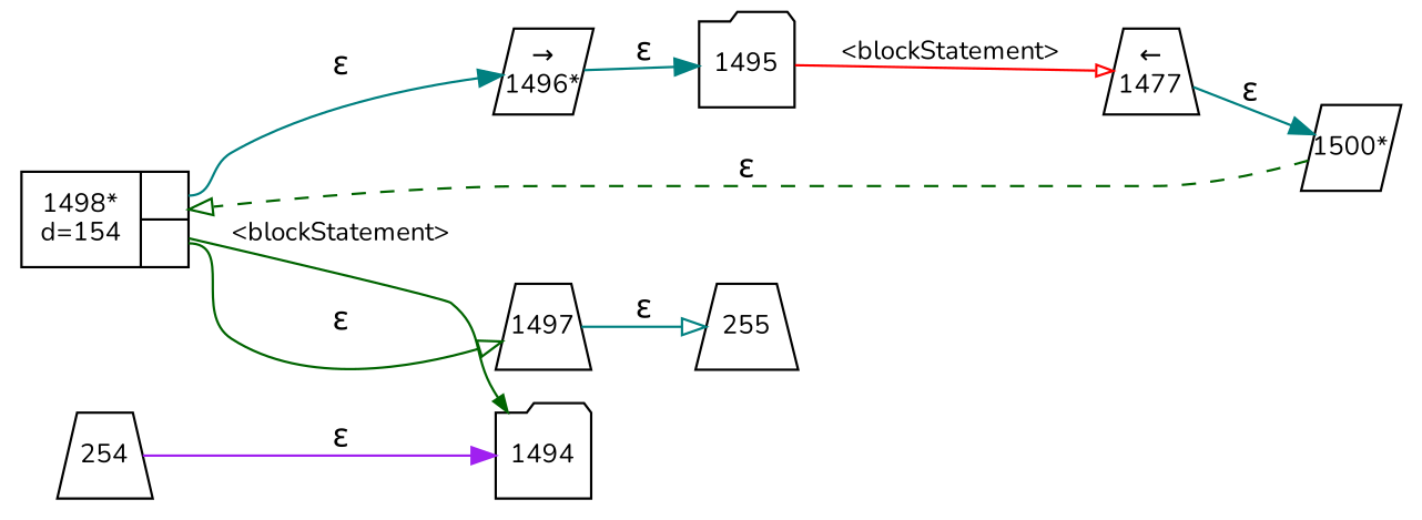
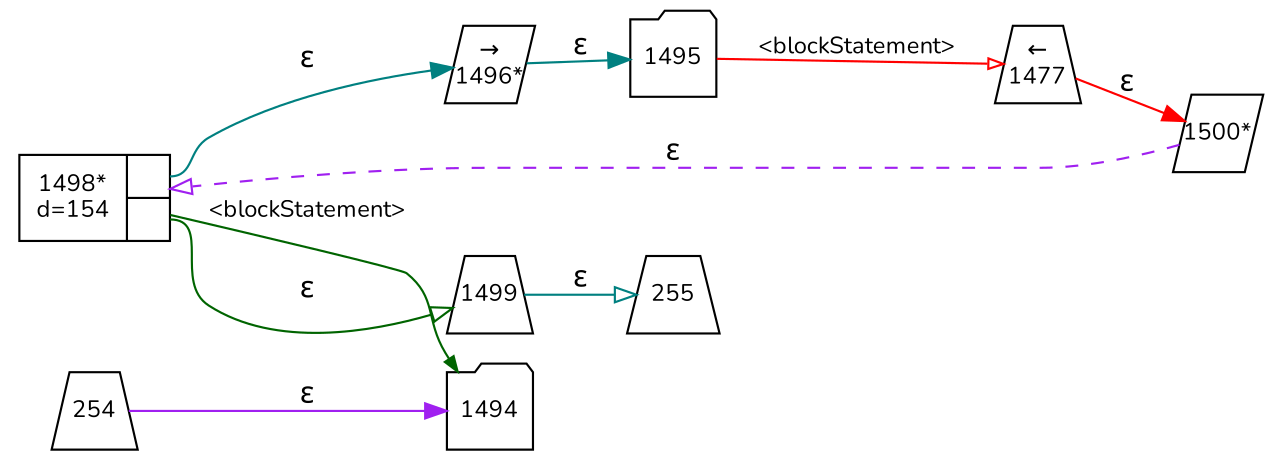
  digraph {
    fontname=Nunito
    rankdir=LR
    node [fixedsize=true fontname=Nunito fontsize=11 shape=trapezium peripheries=1]
    edge [arrowhead=normal color=teal fontname=Nunito]
    n1 [label=255 width=.6 peripheries=""]
    n2 [label=1494 shape=folder width=.55]
    n3 [fixedsize=false label="{1498*\nd=154|{<p0>|<p1>}}" shape=record]
    n4 [label="&rarr;\n1496*" shape=parallelogram width=.55]
-   n5 [label=1497 width=.55]
+   n5 [label=1499 width=.55]
    n6 [label=1495 shape=folder width=.55]
    n7 [label="&larr;\n1477" width=.55]
    n8 [label="1500*" shape=parallelogram width=.55]
    n9 [label=254 width=.55]
    n3 -> n2 [arrowsize=.7 color=darkgreen fontsize=11 label="<blockStatement>"]
    n3 -> n4 [label="&epsilon;" tailport=p0]
    n3 -> n5 [arrowhead=onormal color=darkgreen label="&epsilon;" tailport=p1]
    n4 -> n6 [label="&epsilon;"]
    n5 -> n1 [arrowhead=onormal label="&epsilon;"]
    n6 -> n7 [arrowhead=onormal arrowsize=.7 color=red fontsize=11 label="<blockStatement>"]
-   n7 -> n8 [label="&epsilon;"]
-   n8 -> n3 [arrowhead=onormal color=darkgreen label="&epsilon;" style=dashed]
+   n7 -> n8 [color=red label="&epsilon;"]
+   n8 -> n3 [arrowhead=onormal color=purple label="&epsilon;" style=dashed]
    n9 -> n2 [color=purple label="&epsilon;"]
  }
